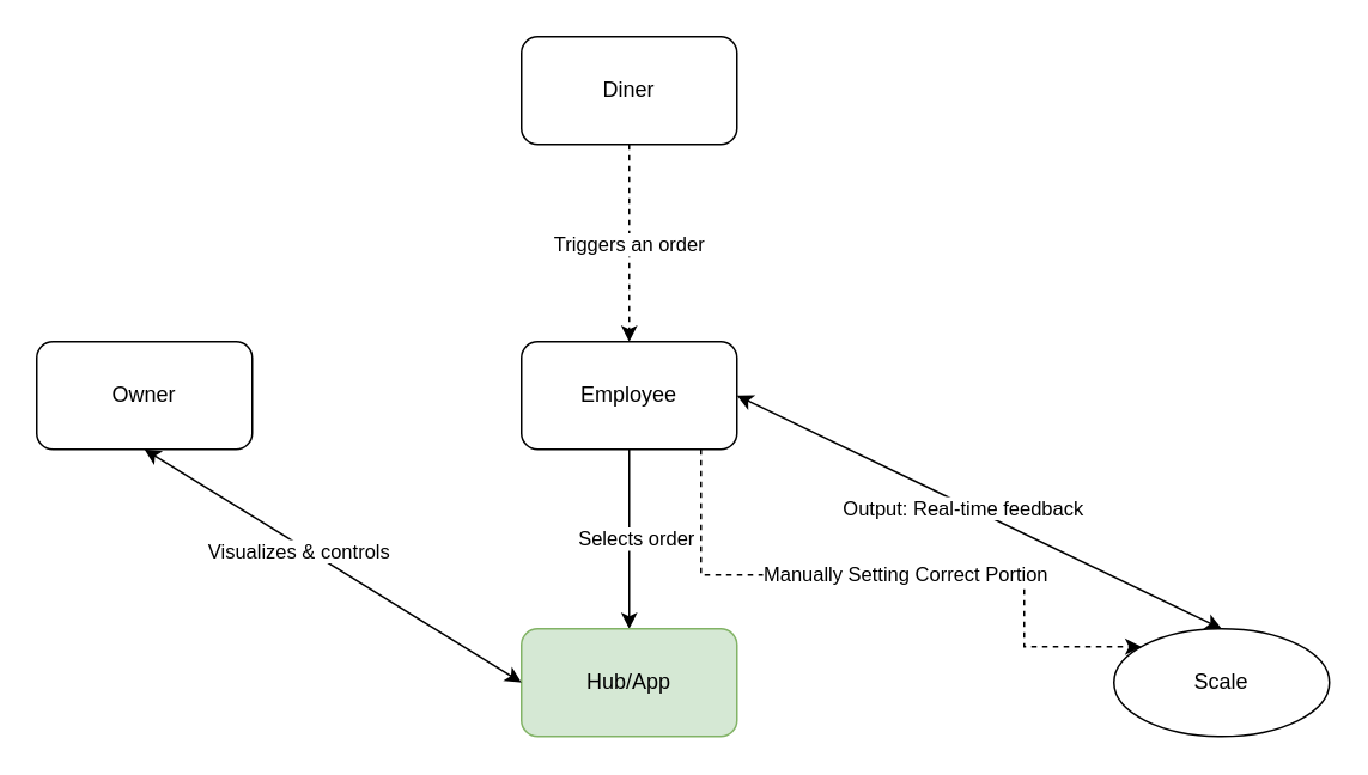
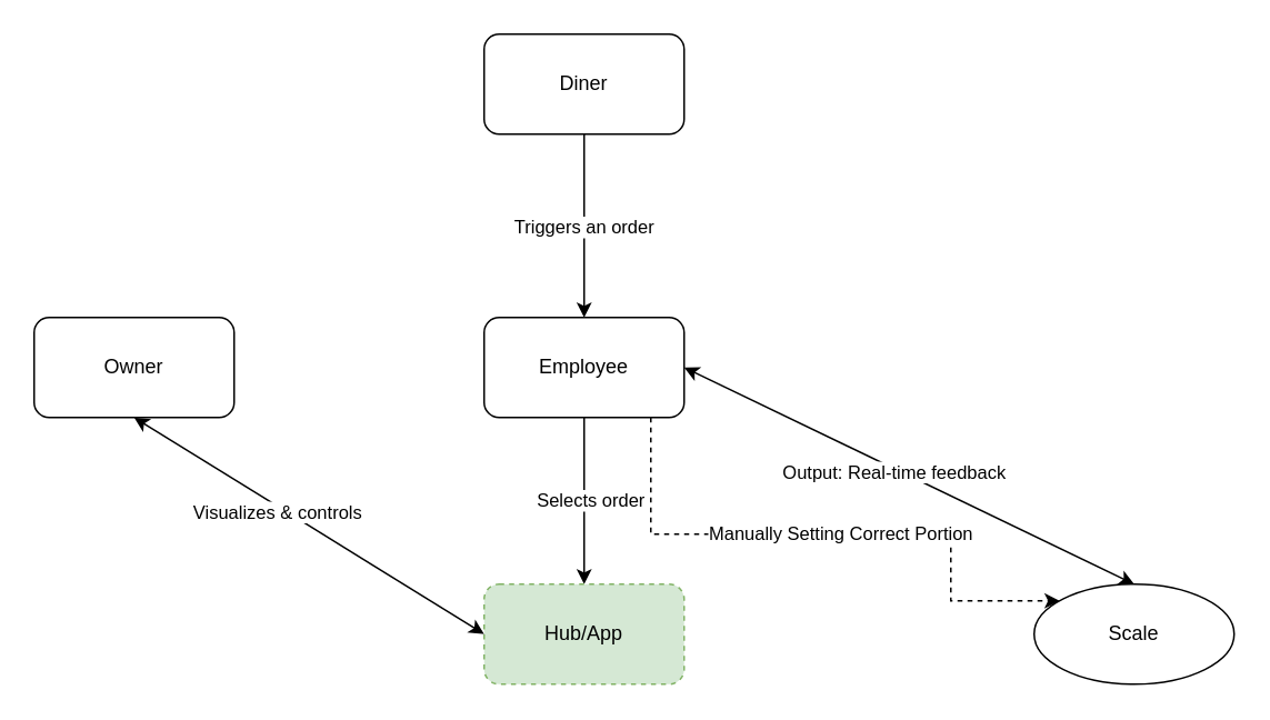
  <mxCell id="0" />
  <mxCell id="1" parent="0" />
- <mxCell id="2" style="edgeStyle=orthogonalEdgeStyle;rounded=0;orthogonalLoop=1;jettySize=auto;html=1;entryX=0.5;entryY=0;entryDx=0;entryDy=0;dashed=1;" parent="1" source="4" target="9" edge="1"><mxGeometry relative="1" as="geometry"><mxPoint x="350" y="180" as="targetPoint" /></mxGeometry></mxCell>
+ <mxCell id="2" style="edgeStyle=orthogonalEdgeStyle;rounded=0;orthogonalLoop=1;jettySize=auto;html=1;entryX=0.5;entryY=0;entryDx=0;entryDy=0;" parent="1" source="4" target="9" edge="1"><mxGeometry relative="1" as="geometry"><mxPoint x="350" y="180" as="targetPoint" /></mxGeometry></mxCell>
  <mxCell id="3" value="Triggers an order" style="edgeLabel;html=1;align=center;verticalAlign=middle;resizable=0;points=[];" parent="2" vertex="1" connectable="0"><mxGeometry x="-0.006" y="-1" relative="1" as="geometry"><mxPoint as="offset" /></mxGeometry></mxCell>
  <mxCell id="4" value="Diner" style="rounded=1;whiteSpace=wrap;html=1;" parent="1" vertex="1"><mxGeometry x="290" y="20" width="120" height="60" as="geometry" /></mxCell>
  <mxCell id="5" style="edgeStyle=orthogonalEdgeStyle;rounded=0;orthogonalLoop=1;jettySize=auto;html=1;entryX=0.5;entryY=0;entryDx=0;entryDy=0;" parent="1" source="9" target="10" edge="1"><mxGeometry relative="1" as="geometry"><mxPoint x="140" y="220" as="targetPoint" /><Array as="points" /></mxGeometry></mxCell>
  <mxCell id="6" value="Selects order" style="edgeLabel;html=1;align=center;verticalAlign=middle;resizable=0;points=[];" parent="5" vertex="1" connectable="0"><mxGeometry x="-0.025" y="3" relative="1" as="geometry"><mxPoint as="offset" /></mxGeometry></mxCell>
  <mxCell id="7" style="edgeStyle=orthogonalEdgeStyle;rounded=0;orthogonalLoop=1;jettySize=auto;html=1;dashed=1;" parent="1" source="9" target="11" edge="1"><mxGeometry relative="1" as="geometry"><Array as="points"><mxPoint x="390" y="320" /><mxPoint x="570" y="320" /><mxPoint x="570" y="360" /></Array></mxGeometry></mxCell>
  <mxCell id="8" value="Manually Setting Correct Portion" style="edgeLabel;html=1;align=center;verticalAlign=middle;resizable=0;points=[];" parent="7" vertex="1" connectable="0"><mxGeometry x="0.029" y="1" relative="1" as="geometry"><mxPoint as="offset" /></mxGeometry></mxCell>
  <mxCell id="9" value="Employee" style="rounded=1;whiteSpace=wrap;html=1;" parent="1" vertex="1"><mxGeometry x="290" y="190" width="120" height="60" as="geometry" /></mxCell>
- <mxCell id="10" value="&lt;div&gt;Hub/App&lt;/div&gt;" style="rounded=1;whiteSpace=wrap;html=1;fillColor=#d5e8d4;strokeColor=#82b366;" parent="1" vertex="1"><mxGeometry x="290" y="350" width="120" height="60" as="geometry" /></mxCell>
+ <mxCell id="10" value="&lt;div&gt;Hub/App&lt;/div&gt;" style="rounded=1;whiteSpace=wrap;html=1;fillColor=#d5e8d4;strokeColor=#82b366;dashed=1;" parent="1" vertex="1"><mxGeometry x="290" y="350" width="120" height="60" as="geometry" /></mxCell>
  <mxCell id="11" value="Scale" style="ellipse;whiteSpace=wrap;html=1;" parent="1" vertex="1"><mxGeometry x="620" y="350" width="120" height="60" as="geometry" /></mxCell>
  <mxCell id="12" value="" style="endArrow=classic;startArrow=classic;html=1;exitX=0.5;exitY=0;exitDx=0;exitDy=0;entryX=1;entryY=0.5;entryDx=0;entryDy=0;" parent="1" source="11" target="9" edge="1"><mxGeometry width="50" height="50" relative="1" as="geometry"><mxPoint x="540" y="270" as="sourcePoint" /><mxPoint x="590" y="220" as="targetPoint" /></mxGeometry></mxCell>
  <mxCell id="13" value="Output: Real-time feedback" style="edgeLabel;html=1;align=center;verticalAlign=middle;resizable=0;points=[];" parent="12" vertex="1" connectable="0"><mxGeometry x="0.06" y="2" relative="1" as="geometry"><mxPoint as="offset" /></mxGeometry></mxCell>
  <mxCell id="14" value="Owner" style="rounded=1;whiteSpace=wrap;html=1;" parent="1" vertex="1"><mxGeometry x="20" y="190" width="120" height="60" as="geometry" /></mxCell>
  <mxCell id="15" value="" style="group" parent="1" vertex="1" connectable="0"><mxGeometry x="30" y="260" width="200" height="100" as="geometry" /></mxCell>
  <mxCell id="16" value="" style="endArrow=classic;startArrow=classic;html=1;entryX=0;entryY=0.5;entryDx=0;entryDy=0;exitX=0.5;exitY=1;exitDx=0;exitDy=0;" parent="15" source="14" target="10" edge="1"><mxGeometry width="50" height="50" relative="1" as="geometry"><mxPoint x="20" y="120" as="sourcePoint" /><mxPoint x="190" y="100" as="targetPoint" /></mxGeometry></mxCell>
  <mxCell id="17" value="Visualizes &amp;amp; controls" style="edgeLabel;html=1;align=center;verticalAlign=middle;resizable=0;points=[];" parent="16" vertex="1" connectable="0"><mxGeometry x="-0.176" y="-3" relative="1" as="geometry"><mxPoint as="offset" /></mxGeometry></mxCell>
